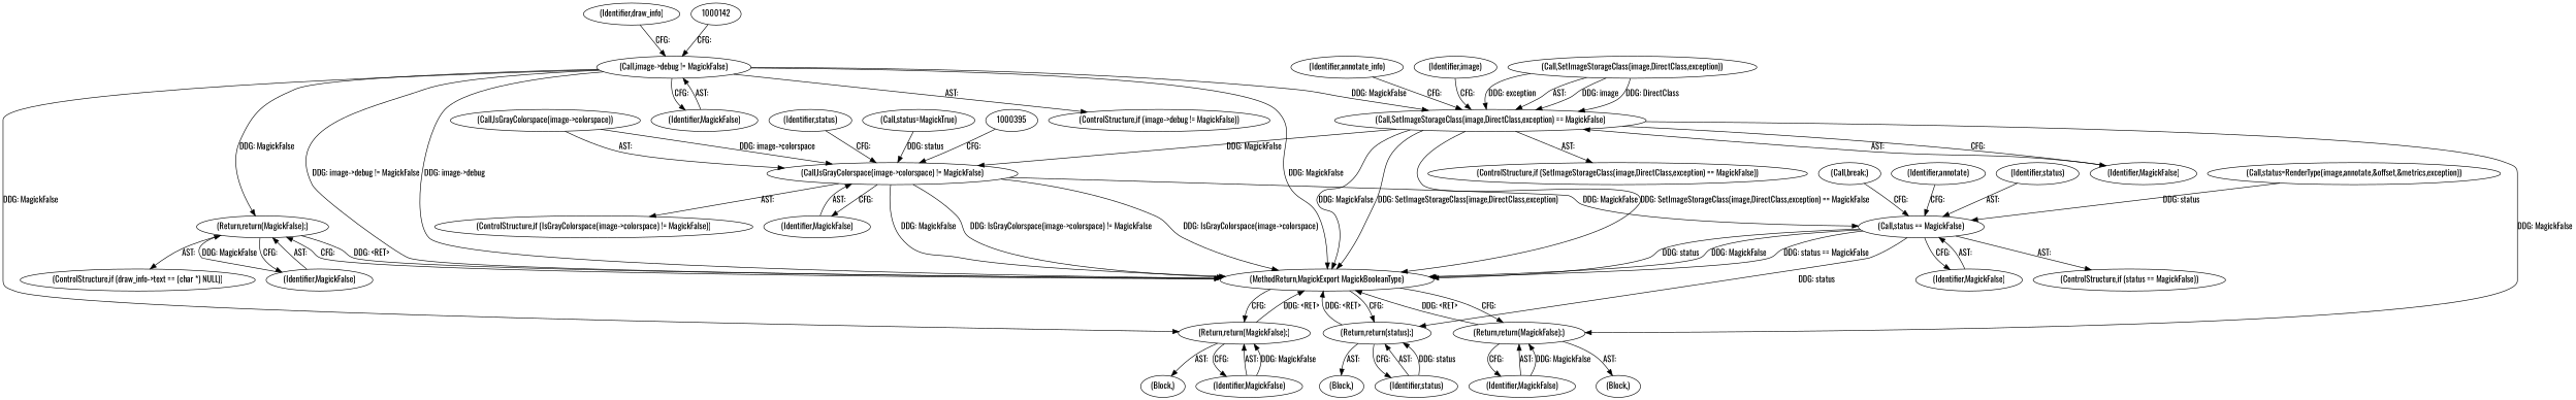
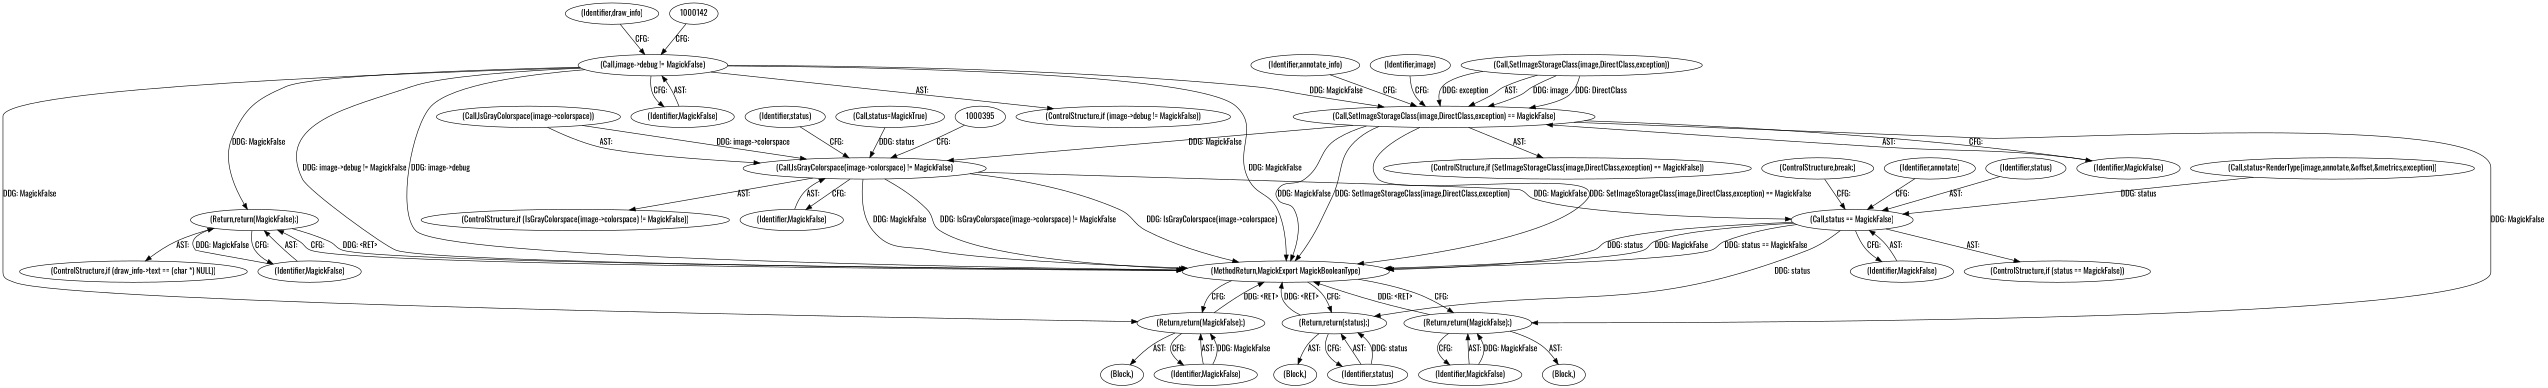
  digraph {
    fontname=Oswald
    node [fontname=Oswald]
    edge [fontname=Oswald]
    n1 [label="(Call,image->debug != MagickFalse)"]
    n2 [label="(Return,return(MagickFalse);)"]
    n3 [label="(Return,return(MagickFalse);)"]
    n4 [label="(Call,SetImageStorageClass(image,DirectClass,exception) == MagickFalse)"]
    n5 [label="(Identifier,MagickFalse)"]
    n6 [label="(ControlStructure,if (image->debug != MagickFalse))"]
    n7 [label="(MethodReturn,MagickExport MagickBooleanType)"]
    n8 [label="(Identifier,MagickFalse)"]
    n9 [label="(ControlStructure,if (draw_info->text == (char *) NULL))"]
    n10 [label="(Block,)"]
    n11 [label="(Identifier,MagickFalse)"]
    n12 [label="(Return,return(MagickFalse);)"]
    n13 [label="(Call,IsGrayColorspace(image->colorspace) != MagickFalse)"]
    n14 [label="(ControlStructure,if (SetImageStorageClass(image,DirectClass,exception) == MagickFalse))"]
    n15 [label="(Identifier,MagickFalse)"]
    n16 [label="(Return,return(status);)"]
    n17 [label="(Identifier,MagickFalse)"]
    n18 [label="(Block,)"]
    n19 [label="(Call,status == MagickFalse)"]
    n20 [label="(Identifier,MagickFalse)"]
    n21 [label="(ControlStructure,if (IsGrayColorspace(image->colorspace) != MagickFalse))"]
    n22 [label="(Identifier,MagickFalse)"]
    n23 [label="(ControlStructure,if (status == MagickFalse))"]
    n24 [label="(Block,)"]
    n25 [label="(Identifier,status)"]
    n26 [label="(Identifier,annotate)"]
    n27 [label="(Identifier,image)"]
    n28 [label="(Call,SetImageStorageClass(image,DirectClass,exception))"]
    n29 [label="(Identifier,status)"]
    n30 [label="(Call,IsGrayColorspace(image->colorspace))"]
    n31 [label="(Identifier,status)"]
    n32 [label="(Call,status=RenderType(image,annotate,&offset,&metrics,exception))"]
    n33 [label="(Call,status=MagickTrue)"]
    n34 [label="(Identifier,draw_info)"]
-   n35 [label="(Call,break;)"]
+   n35 [label="(ControlStructure,break;)"]
    n36 [label="(Identifier,annotate_info)"]
    1000142
    1000395
    n1 -> n2 [label="DDG: MagickFalse"]
    n1 -> n3 [label="DDG: MagickFalse"]
    n1 -> n4 [label="DDG: MagickFalse"]
    n1 -> n5 [label="CFG: "]
    n1 -> n6 [label="AST: "]
    n1 -> n7 [label="DDG: MagickFalse"]
    n1 -> n7 [label="DDG: image->debug != MagickFalse"]
    n1 -> n7 [label="DDG: image->debug"]
    n2 -> n7 [label="DDG: <RET>"]
    n2 -> n8 [label="CFG: "]
    n2 -> n9 [label="AST: "]
    n3 -> n7 [label="DDG: <RET>"]
    n3 -> n10 [label="AST: "]
    n3 -> n11 [label="CFG: "]
    n4 -> n7 [label="DDG: MagickFalse"]
    n4 -> n7 [label="DDG: SetImageStorageClass(image,DirectClass,exception)"]
    n4 -> n7 [label="DDG: SetImageStorageClass(image,DirectClass,exception) == MagickFalse"]
    n4 -> n12 [label="DDG: MagickFalse"]
    n4 -> n13 [label="DDG: MagickFalse"]
    n4 -> n14 [label="AST: "]
    n4 -> n15 [label="CFG: "]
    n5 -> n1 [label="AST: "]
    n7 -> n2 [label="CFG: "]
    n7 -> n3 [label="CFG: "]
    n7 -> n12 [label="CFG: "]
    n7 -> n16 [label="CFG: "]
    n8 -> n2 [label="AST: "]
    n8 -> n2 [label="DDG: MagickFalse"]
    n11 -> n3 [label="AST: "]
    n11 -> n3 [label="DDG: MagickFalse"]
    n12 -> n7 [label="DDG: <RET>"]
    n12 -> n17 [label="CFG: "]
    n12 -> n18 [label="AST: "]
    n13 -> n7 [label="DDG: IsGrayColorspace(image->colorspace)"]
    n13 -> n7 [label="DDG: MagickFalse"]
    n13 -> n7 [label="DDG: IsGrayColorspace(image->colorspace) != MagickFalse"]
    n13 -> n19 [label="DDG: MagickFalse"]
    n13 -> n20 [label="CFG: "]
    n13 -> n21 [label="AST: "]
    n15 -> n4 [label="AST: "]
    n16 -> n7 [label="DDG: <RET>"]
    n16 -> n24 [label="AST: "]
    n16 -> n25 [label="CFG: "]
    n17 -> n12 [label="AST: "]
    n17 -> n12 [label="DDG: MagickFalse"]
    n19 -> n7 [label="DDG: status == MagickFalse"]
    n19 -> n7 [label="DDG: status"]
    n19 -> n7 [label="DDG: MagickFalse"]
    n19 -> n16 [label="DDG: status"]
    n19 -> n22 [label="CFG: "]
    n19 -> n23 [label="AST: "]
    n20 -> n13 [label="AST: "]
    n22 -> n19 [label="AST: "]
    n25 -> n16 [label="AST: "]
    n25 -> n16 [label="DDG: status"]
    n26 -> n19 [label="CFG: "]
    n27 -> n4 [label="CFG: "]
    n28 -> n4 [label="AST: "]
    n28 -> n4 [label="DDG: image"]
    n28 -> n4 [label="DDG: DirectClass"]
    n28 -> n4 [label="DDG: exception"]
    n29 -> n19 [label="AST: "]
    n30 -> n13 [label="AST: "]
    n30 -> n13 [label="DDG: image->colorspace"]
    n31 -> n13 [label="CFG: "]
    n32 -> n19 [label="DDG: status"]
    n33 -> n13 [label="DDG: status"]
    n34 -> n1 [label="CFG: "]
    n35 -> n19 [label="CFG: "]
    n36 -> n4 [label="CFG: "]
    1000142 -> n1 [label="CFG: "]
    1000395 -> n13 [label="CFG: "]
  }
